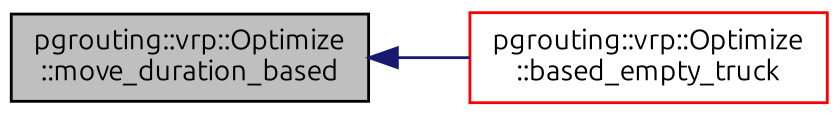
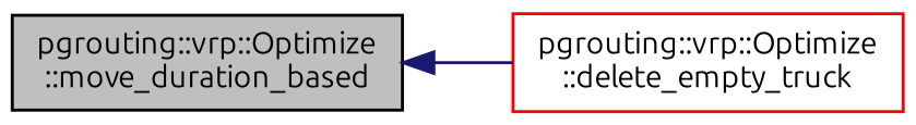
  digraph {
    rankdir=LR
    fontname=Ubuntu
    node [fontname=Ubuntu fontsize=10 shape=record style=filled]
    n1 [color=black fillcolor=grey75 fontcolor=black height=0.2 label="pgrouting::vrp::Optimize\l::move_duration_based" width=0.4]
-   n2 [color=red fillcolor=white height=0.2 label="pgrouting::vrp::Optimize\l::based_empty_truck" width=0.4]
+   n2 [color=red fillcolor=white height=0.2 label="pgrouting::vrp::Optimize\l::delete_empty_truck" width=0.4]
    n1 -> n2 [color=midnightblue dir=back fontname=Ubuntu fontsize=10 labelfontname=Helvetica labelfontsize=10 style=solid]
  }
